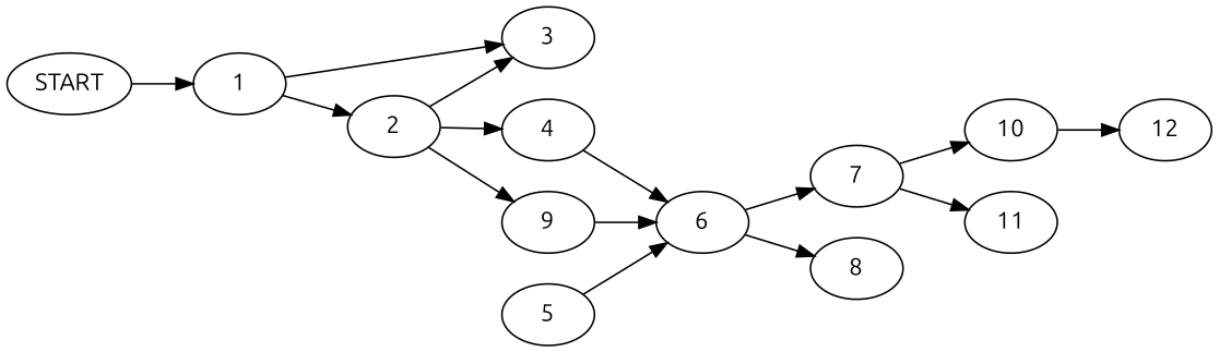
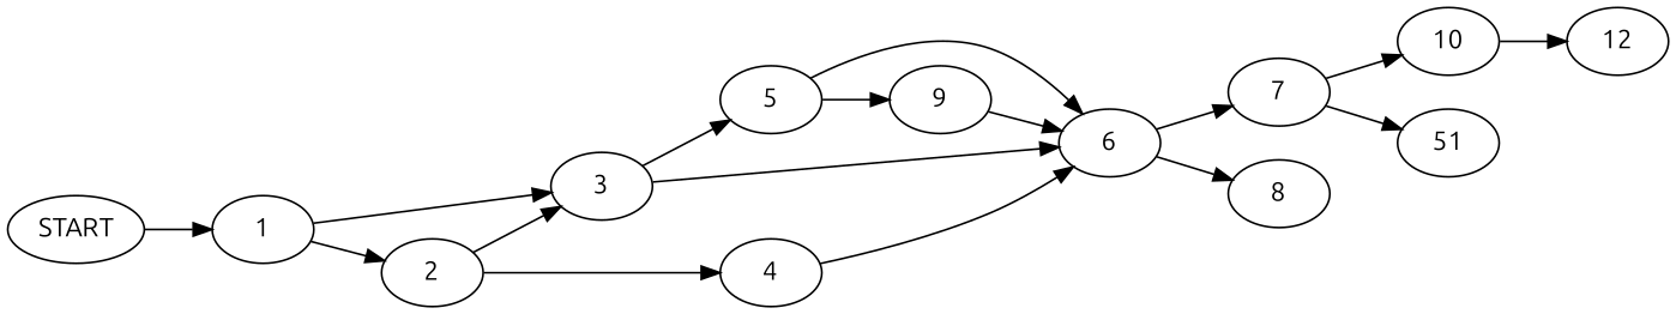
  digraph {
    fontname=Ubuntu
    rankdir=LR
    node [fontname=Ubuntu]
    edge [fontname=Ubuntu]
    n1 [label=START]
    1
    2
    3
    4
    5
    6
    9
    7
    8
    10
-   11
+   11 [label=51]
    12
    n1 -> 1
    1 -> 2
    1 -> 3
    2 -> 3
    2 -> 4
+   3 -> 5
+   3 -> 6
    4 -> 6
    5 -> 6
-   2 -> 9
+   5 -> 9
    6 -> 7
    6 -> 8
    9 -> 6
    7 -> 10
    7 -> 11
    10 -> 12
  }
